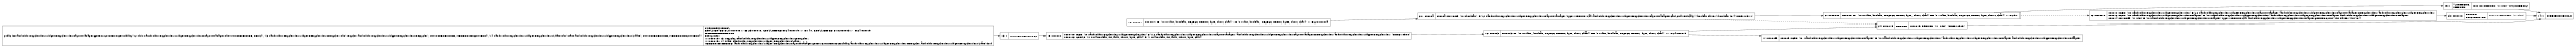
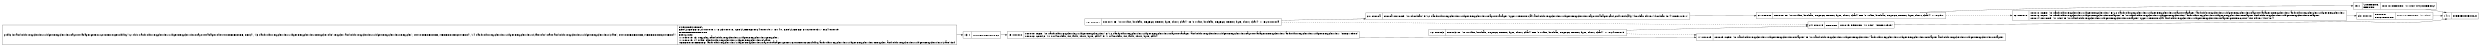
  digraph {
    rankdir=LR
    node [shape=record]
    n1 [label="{13\:\ ?|NOT_ENTER_BLOCK\l}"]
    n2 [label="{15\:\ 0x0000|0x0000: IGET  (r0 I:androidx.recyclerview.widget.RecyclerView) = (r2 I:androidx.recyclerview.widget.RecyclerView$LayoutManager) androidx.recyclerview.widget.RecyclerView.LayoutManager.mRecyclerView androidx.recyclerview.widget.RecyclerView  (LINE:10508)\l0x0002: CONST  (r1 I:??[boolean, int, float, short, byte, char]) = (1 ??[boolean, int, float, short, byte, char]) \l}"]
    n3 [label="{16\:\ 0x0003|0x0003: IF  (r0 I:??[int, boolean, OBJECT, ARRAY, byte, short, char]) == (0 ??[int, boolean, OBJECT, ARRAY, byte, short, char])  \-\> B:24:0x0019 \l}"]
    n4 [label="{17\:\ 0x0005|0x0005: IGET  (r0 I:androidx.recyclerview.widget.RecyclerView$Adapter) = (r0 I:androidx.recyclerview.widget.RecyclerView) androidx.recyclerview.widget.RecyclerView.mAdapter androidx.recyclerview.widget.RecyclerView$Adapter \l}"]
    n5 [label="{24\:\ 0x0019|RETURN\l|0x0019: RETURN  (r1 I:int)  (LINE:10509)\l}"]
    n6 [label="{14\:\ ?|TYPE_EXIT_BLOCK\l}"]
    n7 [label="{18\:\ 0x0007|0x0007: IF  (r0 I:??[int, boolean, OBJECT, ARRAY, byte, short, char]) != (0 ??[int, boolean, OBJECT, ARRAY, byte, short, char])  \-\> B:20:0x000a \l}"]
    n8 [label="{20\:\ 0x000a|0x000a: INVOKE  (r0 I:boolean) = (r2 I:androidx.recyclerview.widget.RecyclerView$LayoutManager) type: VIRTUAL call: androidx.recyclerview.widget.RecyclerView.LayoutManager.canScrollVertically():boolean A[MD:():boolean (m)] (LINE:10511)\l}"]
    n9 [label="{21\:\ 0x000e|0x000e: IF  (r0 I:??[int, boolean, OBJECT, ARRAY, byte, short, char]) == (0 ??[int, boolean, OBJECT, ARRAY, byte, short, char])  \-\> B:25:? \l}"]
    n10 [label="{22\:\ 0x0010|0x0010: IGET  (r0 I:androidx.recyclerview.widget.RecyclerView) = (r2 I:androidx.recyclerview.widget.RecyclerView$LayoutManager) androidx.recyclerview.widget.RecyclerView.LayoutManager.mRecyclerView androidx.recyclerview.widget.RecyclerView \l0x0012: IGET  (r0 I:androidx.recyclerview.widget.RecyclerView$Adapter) = (r0 I:androidx.recyclerview.widget.RecyclerView) androidx.recyclerview.widget.RecyclerView.mAdapter androidx.recyclerview.widget.RecyclerView$Adapter \l0x0014: INVOKE  (r1 I:int) = (r0 I:androidx.recyclerview.widget.RecyclerView$Adapter) type: VIRTUAL call: androidx.recyclerview.widget.RecyclerView.Adapter.getItemCount():int A[MD:():int (m)]\l}"]
    n11 [label="{25\:\ ?|SYNTHETIC\lRETURN\l|0x0018: RETURN  (r1 I:int) A[SYNTHETIC]\l}"]
    n12 [label="{23\:\ 0x0018|RETURN\lORIG_RETURN\l|0x0018: RETURN  (r1 I:int) \l}"]
    n13 [label="{public int androidx.recyclerview.widget.RecyclerView.LayoutManager.getRowCountForAccessibility((r2 'this' I:androidx.recyclerview.widget.RecyclerView$LayoutManager A[IMMUTABLE_TYPE, THIS]), (r3 I:androidx.recyclerview.widget.RecyclerView$Recycler A[D('recycler' androidx.recyclerview.widget.RecyclerView$Recycler), IMMUTABLE_TYPE, METHOD_ARGUMENT]), (r4 I:androidx.recyclerview.widget.RecyclerView$State A[D('state' androidx.recyclerview.widget.RecyclerView$State), IMMUTABLE_TYPE, METHOD_ARGUMENT]))  | USE_LINES_HINTS\lCROSS_EDGE: B:21:0x000e \-\> B:23:0x0018, CROSS_EDGE: B:24:0x0019 \-\> B:14:?, CROSS_EDGE: B:16:0x0003 \-\> B:24:0x0019\lINLINE_NOT_NEEDED\lDebug Info:\l  \-1 \-0x0019: r3 'recycler' Landroidx\/recyclerview\/widget\/RecyclerView$Recycler;\l  \-1 \-0x0019: r4 'state' Landroidx\/recyclerview\/widget\/RecyclerView$State;\lMETHOD_OVERRIDE: [androidx.recyclerview.widget.RecyclerView.LayoutManager.getRowCountForAccessibility(androidx.recyclerview.widget.RecyclerView$Recycler, androidx.recyclerview.widget.RecyclerView$State):int]\l}"]
    n1 -> n2
-   n2 -> n3
-   n3 -> n4 [style=solid]
+   n2 -> n4
+   n3 -> n4 [style=dashed]
    n3 -> n5
    n5 -> n6
-   n8 -> n5 [style=dashed]
+   n7 -> n5 [style=dashed]
    n7 -> n8
    n8 -> n9
    n9 -> n10 [style=dashed]
    n9 -> n11
    n10 -> n12
    n11 -> n6
    n12 -> n6
    n13 -> n1
  }
